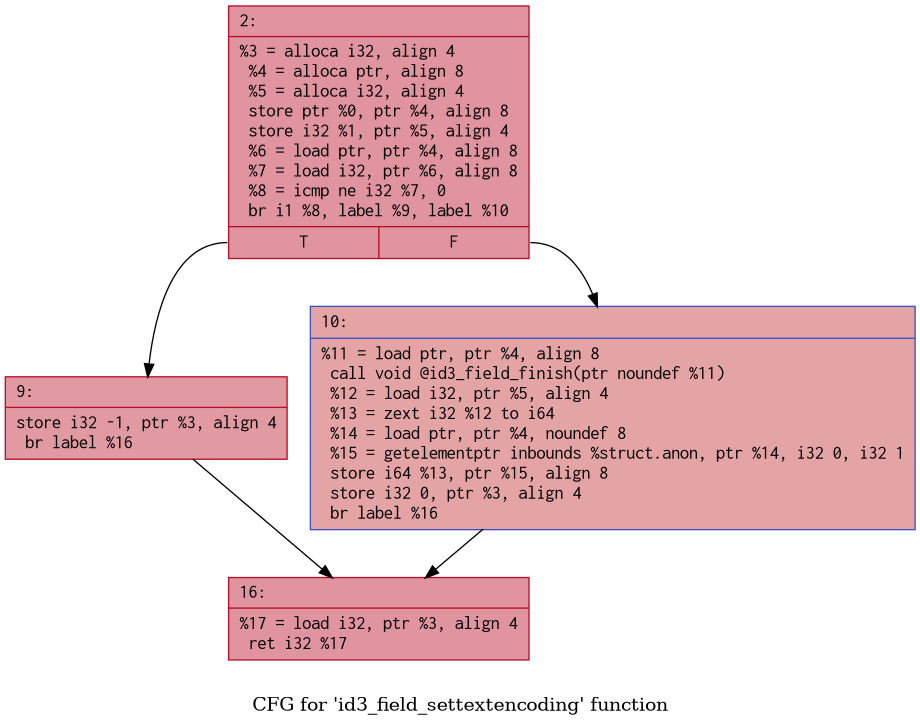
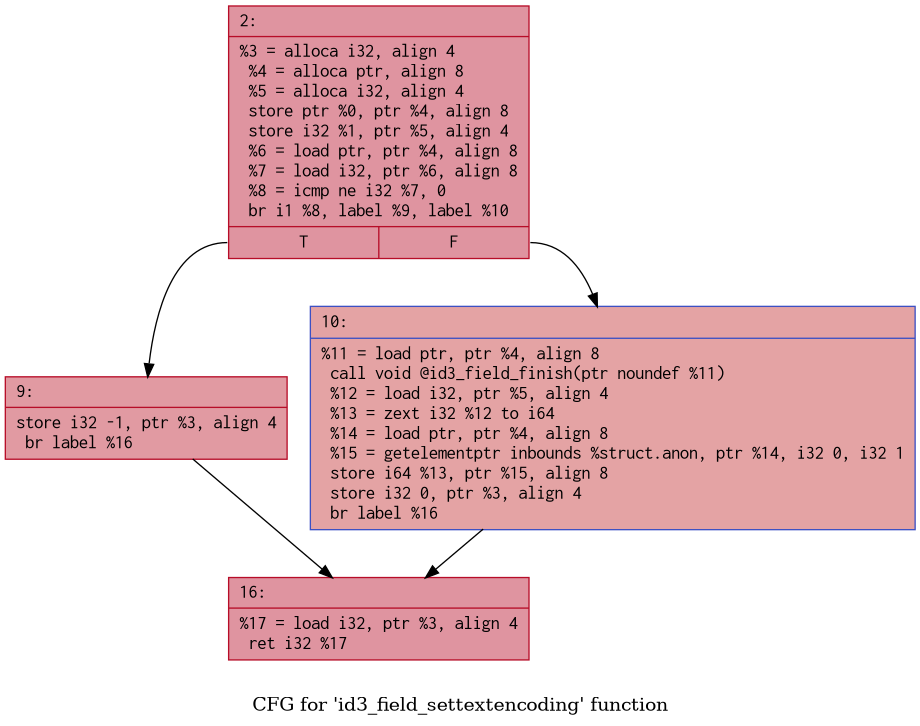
  digraph {
    label="CFG for 'id3_field_settextencoding' function"
    node [color="#b70d28ff" fillcolor="#b70d2870" fontname=Courier shape=record style=filled]
    n1 [label="{2:\l|  %3 = alloca i32, align 4\l  %4 = alloca ptr, align 8\l  %5 = alloca i32, align 4\l  store ptr %0, ptr %4, align 8\l  store i32 %1, ptr %5, align 4\l  %6 = load ptr, ptr %4, align 8\l  %7 = load i32, ptr %6, align 8\l  %8 = icmp ne i32 %7, 0\l  br i1 %8, label %9, label %10\l|{<s0>T|<s1>F}}"]
    n2 [fillcolor="#bb1b2c70" label="{9:\l|  store i32 -1, ptr %3, align 4\l  br label %16\l}"]
-   n3 [color="#3d50c3ff" fillcolor="#c32e3170" label="{10:\l|  %11 = load ptr, ptr %4, align 8\l  call void @id3_field_finish(ptr noundef %11)\l  %12 = load i32, ptr %5, align 4\l  %13 = zext i32 %12 to i64\l  %14 = load ptr, ptr %4, noundef 8\l  %15 = getelementptr inbounds %struct.anon, ptr %14, i32 0, i32 1\l  store i64 %13, ptr %15, align 8\l  store i32 0, ptr %3, align 4\l  br label %16\l}"]
+   n3 [color="#3d50c3ff" fillcolor="#c32e3170" label="{10:\l|  %11 = load ptr, ptr %4, align 8\l  call void @id3_field_finish(ptr noundef %11)\l  %12 = load i32, ptr %5, align 4\l  %13 = zext i32 %12 to i64\l  %14 = load ptr, ptr %4, align 8\l  %15 = getelementptr inbounds %struct.anon, ptr %14, i32 0, i32 1\l  store i64 %13, ptr %15, align 8\l  store i32 0, ptr %3, align 4\l  br label %16\l}"]
    n4 [label="{16:\l|  %17 = load i32, ptr %3, align 4\l  ret i32 %17\l}"]
    n1 -> n2 [tailport=s0]
    n1 -> n3 [tailport=s1]
    n2 -> n4
    n3 -> n4
  }
